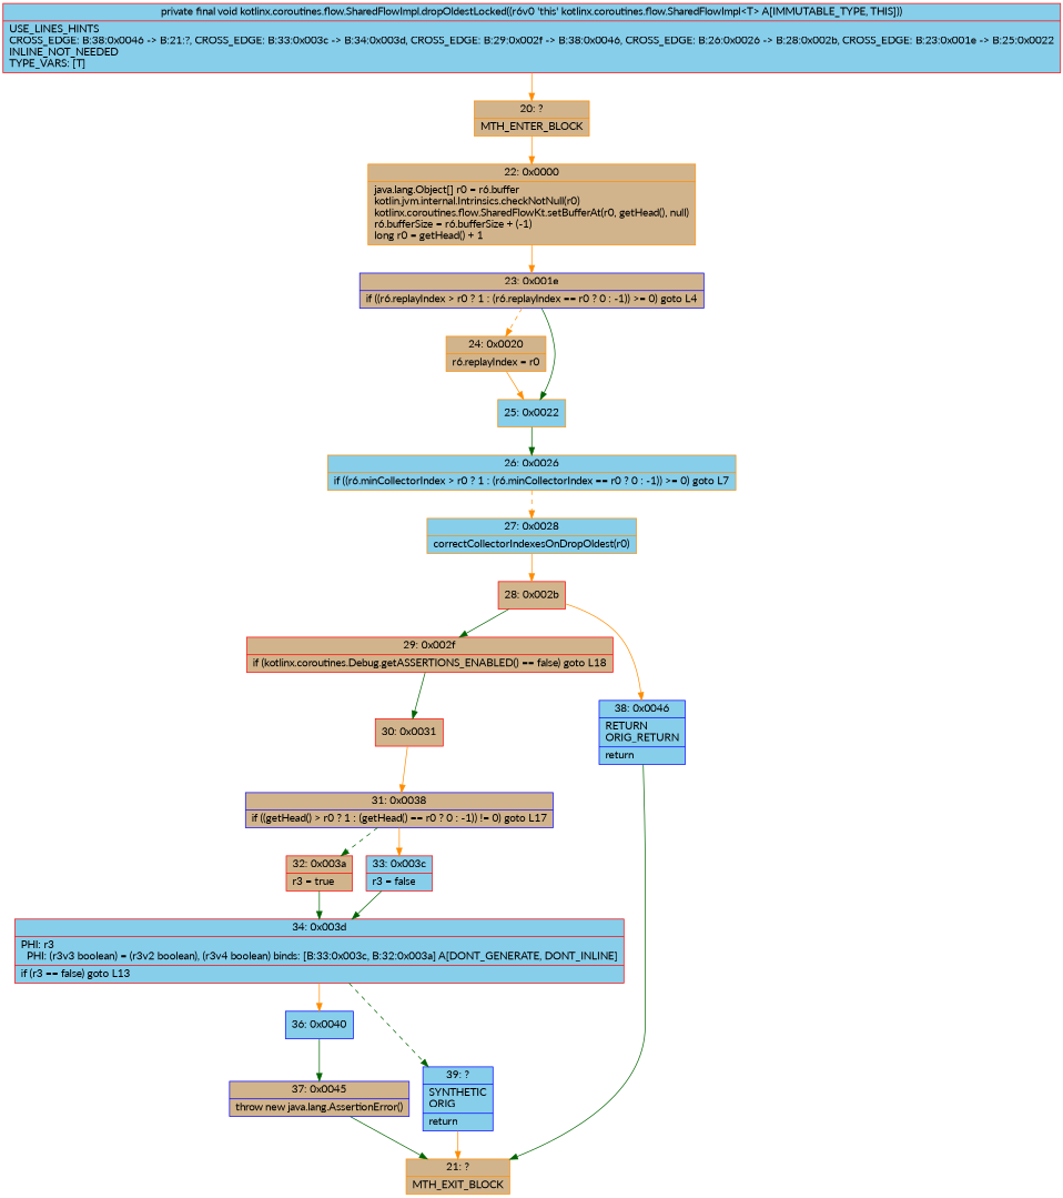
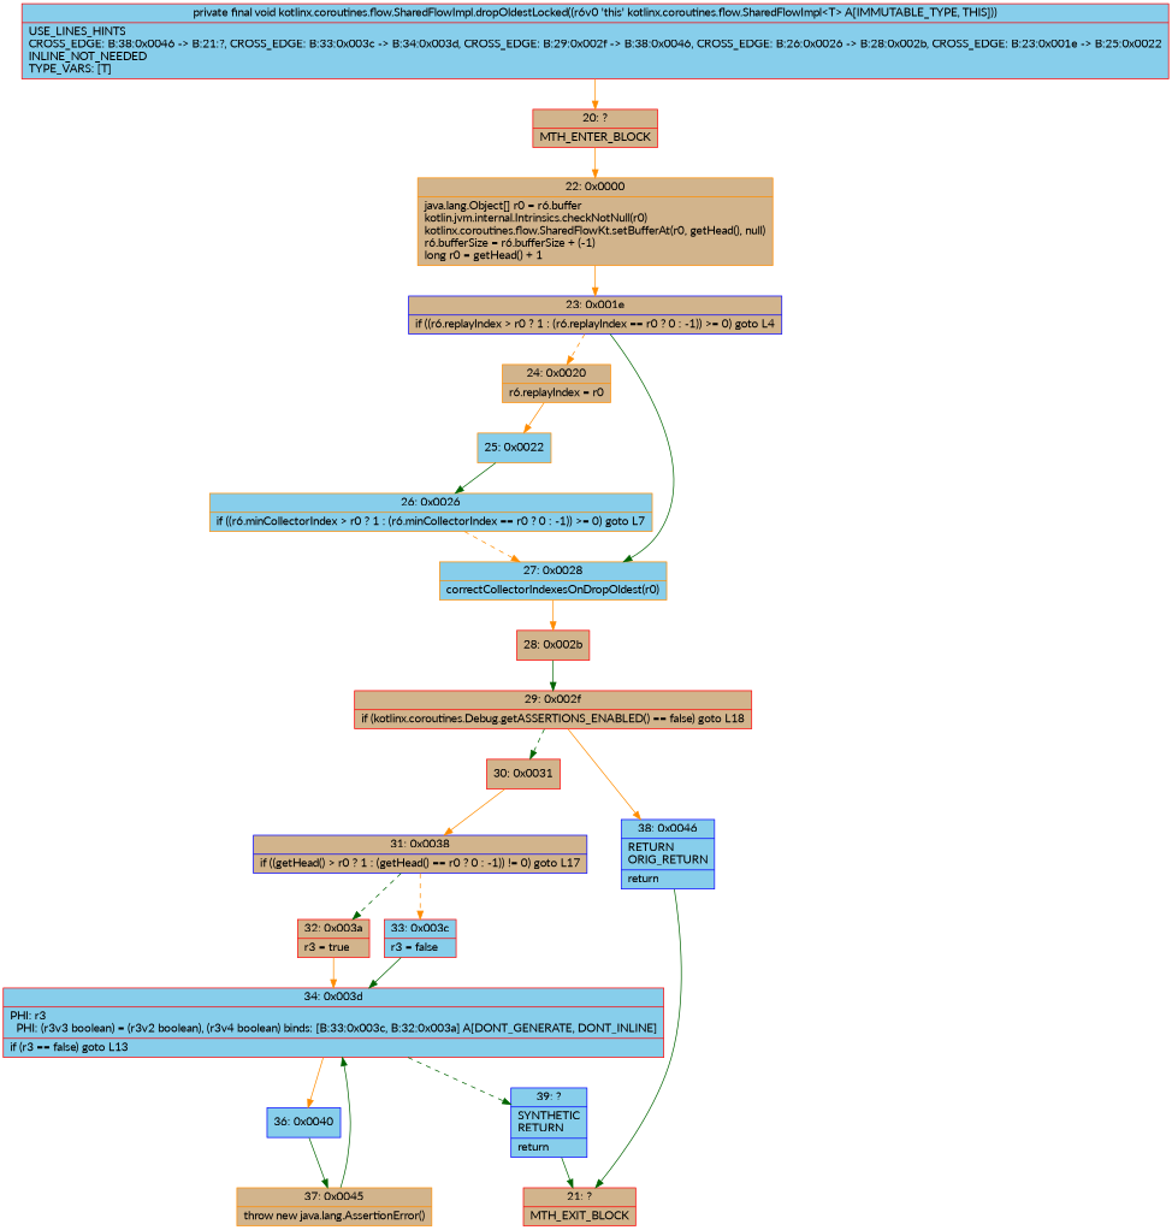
  digraph {
    fontname=Lato
    node [color=darkorange fillcolor=tan fontname=Lato shape=record style=filled]
    edge [color=darkorange fontname=Lato]
-   n1 [label="{20\:\ ?|MTH_ENTER_BLOCK\l}"]
+   n1 [color=red label="{20\:\ ?|MTH_ENTER_BLOCK\l}"]
    n2 [label="{22\:\ 0x0000|java.lang.Object[] r0 = r6.buffer\lkotlin.jvm.internal.Intrinsics.checkNotNull(r0)\lkotlinx.coroutines.flow.SharedFlowKt.setBufferAt(r0, getHead(), null)\lr6.bufferSize = r6.bufferSize + (\-1)\llong r0 = getHead() + 1\l}"]
    n3 [color=blue label="{23\:\ 0x001e|if ((r6.replayIndex \> r0 ? 1 : (r6.replayIndex == r0 ? 0 : \-1)) \>= 0) goto L4\l}"]
    n4 [label="{24\:\ 0x0020|r6.replayIndex = r0\l}"]
    n5 [fillcolor=skyblue label="{25\:\ 0x0022}"]
    n6 [fillcolor=skyblue label="{26\:\ 0x0026|if ((r6.minCollectorIndex \> r0 ? 1 : (r6.minCollectorIndex == r0 ? 0 : \-1)) \>= 0) goto L7\l}"]
    n7 [fillcolor=skyblue label="{27\:\ 0x0028|correctCollectorIndexesOnDropOldest(r0)\l}"]
    n8 [color=red label="{28\:\ 0x002b}"]
    n9 [color=red label="{29\:\ 0x002f|if (kotlinx.coroutines.Debug.getASSERTIONS_ENABLED() == false) goto L18\l}"]
    n10 [color=red label="{30\:\ 0x0031}"]
    n11 [color=blue fillcolor=skyblue label="{38\:\ 0x0046|RETURN\lORIG_RETURN\l|return\l}"]
    n12 [color=blue label="{31\:\ 0x0038|if ((getHead() \> r0 ? 1 : (getHead() == r0 ? 0 : \-1)) != 0) goto L17\l}"]
-   n13 [label="{21\:\ ?|MTH_EXIT_BLOCK\l}"]
+   n13 [color=red label="{21\:\ ?|MTH_EXIT_BLOCK\l}"]
    n14 [color=red label="{32\:\ 0x003a|r3 = true\l}"]
    n15 [color=red fillcolor=skyblue label="{33\:\ 0x003c|r3 = false\l}"]
    n16 [color=red fillcolor=skyblue label="{34\:\ 0x003d|PHI: r3 \l  PHI: (r3v3 boolean) = (r3v2 boolean), (r3v4 boolean) binds: [B:33:0x003c, B:32:0x003a] A[DONT_GENERATE, DONT_INLINE]\l|if (r3 == false) goto L13\l}"]
    n17 [color=blue fillcolor=skyblue label="{36\:\ 0x0040}"]
-   n18 [color=blue fillcolor=skyblue label="{39\:\ ?|SYNTHETIC\lORIG\l|return\l}"]
-   n19 [color=blue label="{37\:\ 0x0045|throw new java.lang.AssertionError()\l}"]
+   n18 [color=blue fillcolor=skyblue label="{39\:\ ?|SYNTHETIC\lRETURN\l|return\l}"]
+   n19 [label="{37\:\ 0x0045|throw new java.lang.AssertionError()\l}"]
    n20 [color=red fillcolor=skyblue label="{private final void kotlinx.coroutines.flow.SharedFlowImpl.dropOldestLocked((r6v0 'this' kotlinx.coroutines.flow.SharedFlowImpl\<T\> A[IMMUTABLE_TYPE, THIS]))  | USE_LINES_HINTS\lCROSS_EDGE: B:38:0x0046 \-\> B:21:?, CROSS_EDGE: B:33:0x003c \-\> B:34:0x003d, CROSS_EDGE: B:29:0x002f \-\> B:38:0x0046, CROSS_EDGE: B:26:0x0026 \-\> B:28:0x002b, CROSS_EDGE: B:23:0x001e \-\> B:25:0x0022\lINLINE_NOT_NEEDED\lTYPE_VARS: [T]\l}"]
    n1 -> n2
    n2 -> n3
    n3 -> n4 [style=dashed]
-   n3 -> n5 [color=darkgreen]
+   n3 -> n7 [color=darkgreen]
    n4 -> n5
    n5 -> n6 [color=darkgreen]
    n6 -> n7 [style=dashed]
    n7 -> n8
    n8 -> n9 [color=darkgreen]
-   n9 -> n10 [color=darkgreen style=solid]
-   n8 -> n11
+   n9 -> n10 [color=darkgreen style=dashed]
+   n9 -> n11
    n10 -> n12
    n11 -> n13 [color=darkgreen]
    n12 -> n14 [color=darkgreen style=dashed]
-   n12 -> n15
-   n14 -> n16 [color=darkgreen]
+   n12 -> n15 [style=dashed]
+   n14 -> n16
    n15 -> n16 [color=darkgreen]
    n16 -> n17
    n16 -> n18 [color=darkgreen style=dashed]
    n17 -> n19 [color=darkgreen]
-   n18 -> n13
-   n19 -> n13 [color=darkgreen]
+   n18 -> n13 [color=darkgreen]
+   n19 -> n16 [color=darkgreen]
    n20 -> n1
  }
